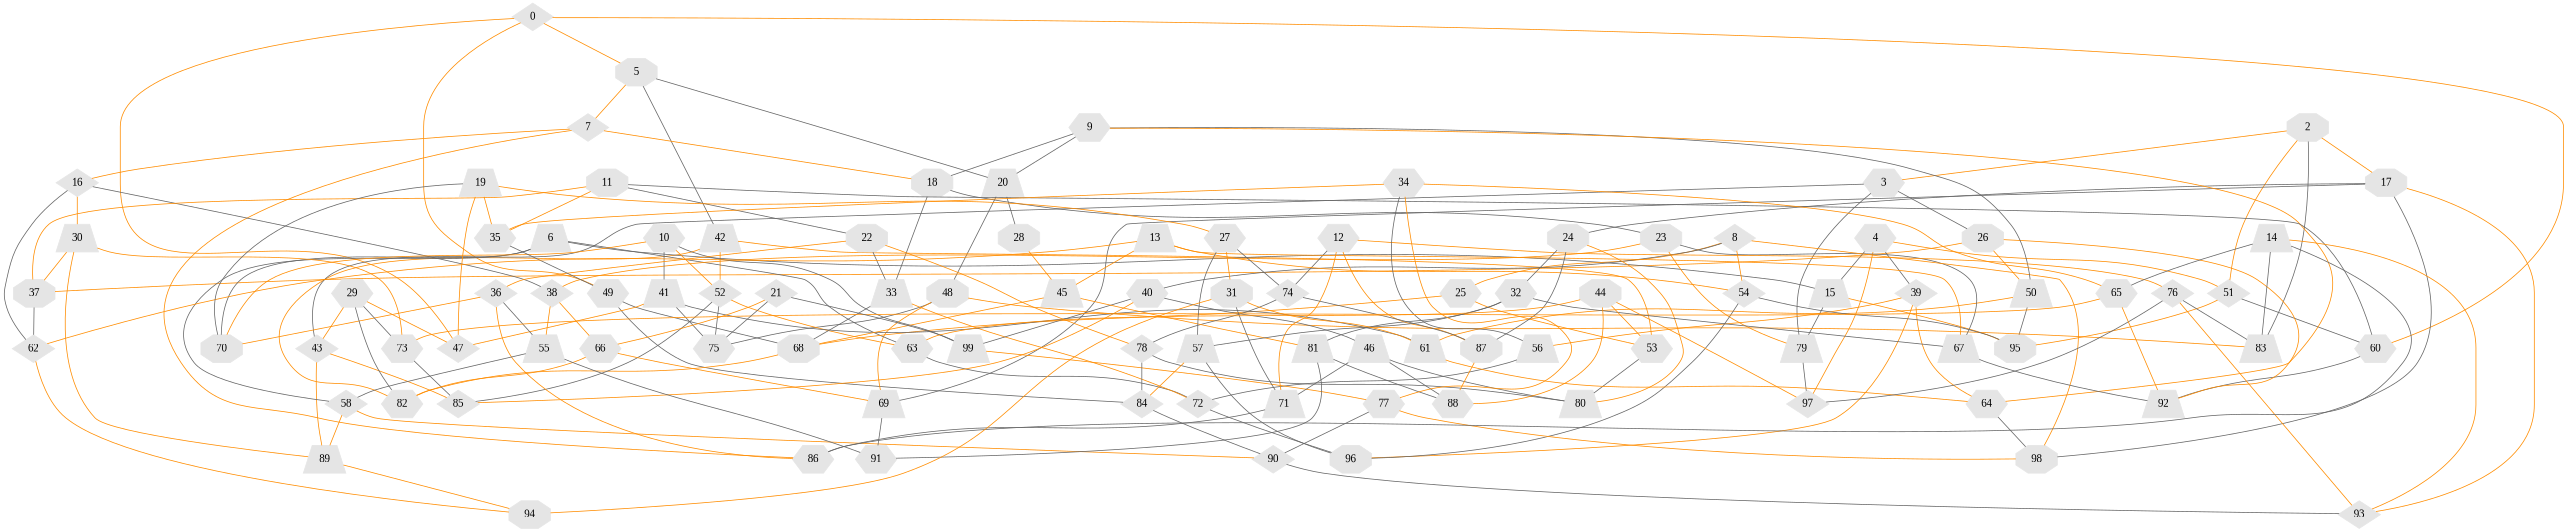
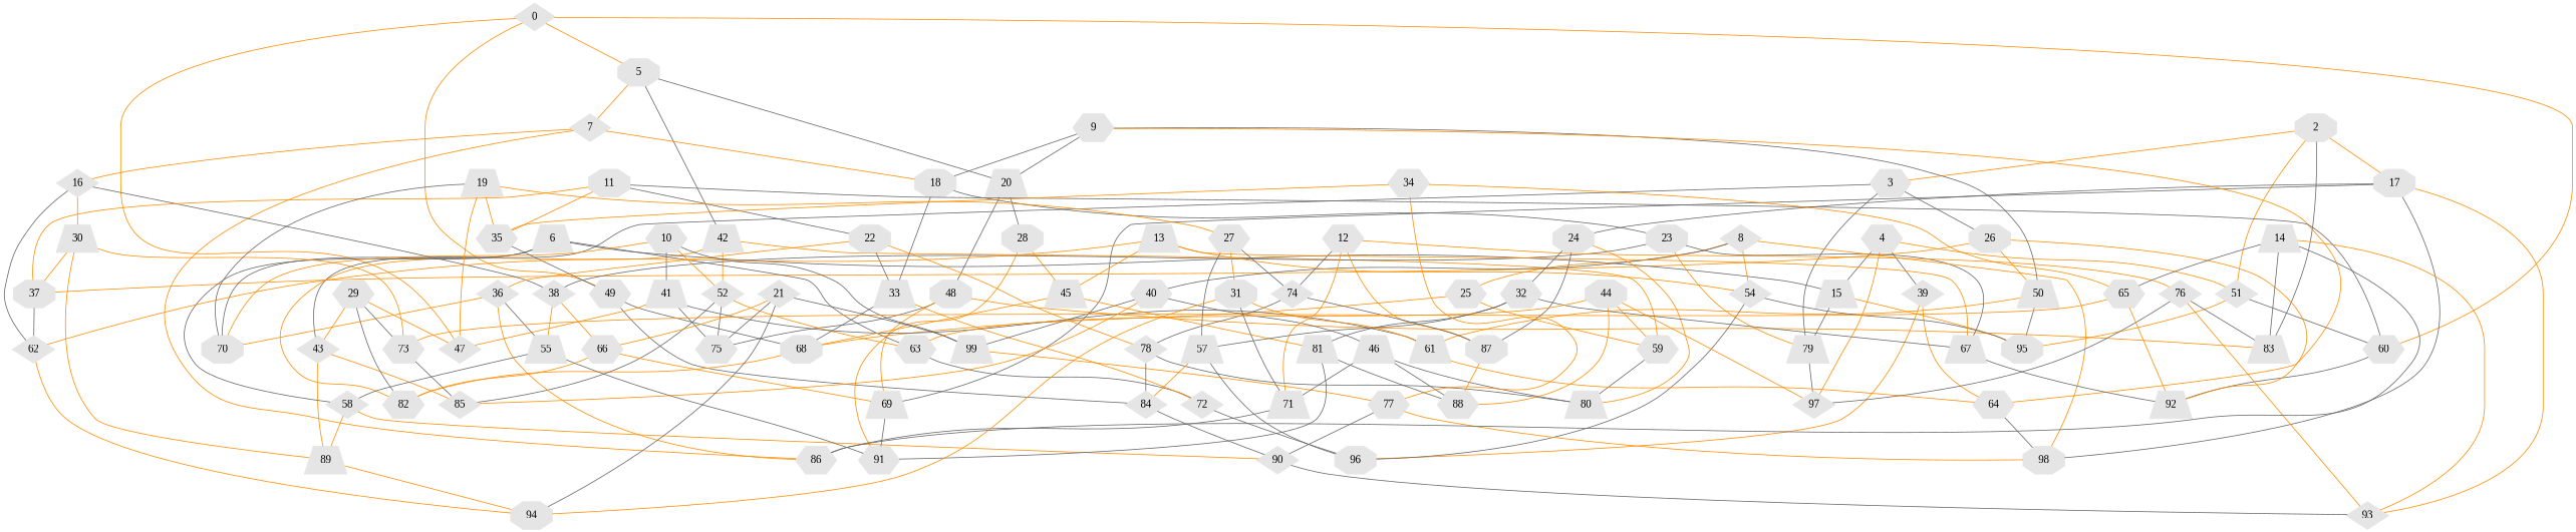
  graph {
    fontname="Liberation Serif"
    node [color=gray90 fontname="Liberation Serif" shape=trapezium style=filled]
    edge [color=darkorange fontname="Liberation Serif"]
    n1 [label=0 shape=diamond]
    5 [shape=octagon]
    47 [shape=diamond]
    49 [shape=hexagon]
    60 [shape=hexagon]
    7 [shape=diamond]
    20
    42
    68 [shape=octagon]
    84 [shape=diamond]
    92
    2 [shape=octagon]
    3 [shape=hexagon]
    51 [shape=diamond]
    83
    17 [shape=octagon]
    26 [shape=octagon]
    43 [shape=diamond]
    79
    95 [shape=octagon]
    72 [shape=diamond]
-   56
    50
    37 [shape=octagon]
    89
    85 [shape=diamond]
    97 [shape=diamond]
    4 [shape=hexagon]
    15
    39 [shape=diamond]
    64 [shape=hexagon]
    96 [shape=octagon]
    16 [shape=diamond]
    18 [shape=octagon]
    86 [shape=hexagon]
    28 [shape=octagon]
    48 [shape=octagon]
    52 [shape=diamond]
-   53 [shape=hexagon]
+   53 [shape=hexagon label=59]
    82 [shape=hexagon]
    6
    58 [shape=diamond]
    63 [shape=hexagon]
    70 [shape=octagon]
    90 [shape=diamond]
    62 [shape=diamond]
    30
    38 [shape=diamond]
    23 [shape=octagon]
    33
    8 [shape=diamond]
    25 [shape=hexagon]
    40 [shape=hexagon]
    54 [shape=diamond]
    98 [shape=octagon]
    n56 [label=99]
    46
    9 [shape=hexagon]
    61
    10 [shape=hexagon]
    41
    75 [shape=hexagon]
    77 [shape=hexagon]
    11 [shape=octagon]
    22 [shape=octagon]
    35 [shape=hexagon]
    36 [shape=diamond]
    78 [shape=diamond]
    12 [shape=hexagon]
    71
    74 [shape=diamond]
    76 [shape=diamond]
    87 [shape=octagon]
    93 [shape=diamond]
    88 [shape=hexagon]
    13
    45
    67
    81
    94 [shape=octagon]
    14
    65 [shape=hexagon]
    73 [shape=hexagon]
    66 [shape=hexagon]
    55
    24 [shape=octagon]
    69
    32 [shape=hexagon]
    80
    91 [shape=hexagon]
    19
    27 [shape=hexagon]
    31 [shape=octagon]
    57
    21 [shape=diamond]
    29 [shape=hexagon]
    34 [shape=hexagon]
    44 [shape=octagon]
    n1 -- 5
    n1 -- 47
    n1 -- 49
    n1 -- 60
    5 -- 7
    5 -- 20 [color=gray40]
    5 -- 42 [color=gray40]
    49 -- 68 [color=gray40]
    49 -- 84 [color=gray40]
    60 -- 92 [color=gray40]
    7 -- 16
    7 -- 18
    7 -- 86
    20 -- 28 [color=gray40]
    20 -- 48 [color=gray40]
    42 -- 52
    42 -- 53
    42 -- 82
    68 -- 82
    84 -- 90 [color=gray40]
    2 -- 3
    2 -- 51
    2 -- 83 [color=gray40]
    2 -- 17
    3 -- 26 [color=gray40]
    3 -- 43 [color=gray40]
    3 -- 79 [color=gray40]
    51 -- 60 [color=gray40]
    51 -- 95
    17 -- 98 [color=gray40]
    17 -- 93
    17 -- 24 [color=gray40]
    17 -- 69 [color=gray40]
    26 -- 92
    26 -- 50
    26 -- 37
    43 -- 89
    43 -- 85
    79 -- 97 [color=gray40]
    72 -- 96 [color=gray40]
-   56 -- 72 [color=gray40]
    50 -- 95 [color=gray40]
    50 -- 61
    37 -- 62 [color=gray40]
    89 -- 94
    4 -- 51
    4 -- 97
    4 -- 15 [color=gray40]
    4 -- 39 [color=gray40]
    15 -- 79 [color=gray40]
    15 -- 95
-   39 -- 56
    39 -- 64
    39 -- 96
    64 -- 98 [color=gray40]
    16 -- 62 [color=gray40]
    16 -- 30
    16 -- 38 [color=gray40]
    18 -- 23 [color=gray40]
    18 -- 33 [color=gray40]
    28 -- 45
+   28 -- 91
    48 -- 83
    48 -- 75 [color=gray40]
    48 -- 69
    52 -- 85 [color=gray40]
    52 -- 63
    52 -- 75 [color=gray40]
    53 -- 80 [color=gray40]
    6 -- 15 [color=gray40]
    6 -- 58 [color=gray40]
    6 -- 63 [color=gray40]
    6 -- 70 [color=gray40]
    58 -- 89
    58 -- 90
    63 -- 72 [color=gray40]
    90 -- 93 [color=gray40]
    62 -- 94
    30 -- 37
    30 -- 89
    30 -- 73
    38 -- 66
    38 -- 55
    23 -- 79
-   23 -- 38
+   23 -- 38 [color=gray40]
    23 -- 67 [color=gray40]
    33 -- 68 [color=gray40]
    33 -- 72
    8 -- 25
    8 -- 40 [color=gray40]
    8 -- 54
    8 -- 98
    25 -- 68
    25 -- 53
    40 -- 85
    40 -- n56 [color=gray40]
    40 -- 46 [color=gray40]
    54 -- 95 [color=gray40]
    54 -- 96 [color=gray40]
    n56 -- 77
    46 -- 71 [color=gray40]
    46 -- 88 [color=gray40]
    46 -- 80 [color=gray40]
    9 -- 20 [color=gray40]
    9 -- 50 [color=gray40]
    9 -- 64
    9 -- 18 [color=gray40]
    61 -- 64
    10 -- 52
    10 -- 70
    10 -- n56 [color=gray40]
    10 -- 41 [color=gray40]
    41 -- 47
    41 -- 61 [color=gray40]
    41 -- 75 [color=gray40]
    77 -- 90 [color=gray40]
    77 -- 98
    11 -- 60 [color=gray40]
    11 -- 37
    11 -- 22 [color=gray40]
    11 -- 35
    22 -- 33 [color=gray40]
    22 -- 36
    22 -- 78
    35 -- 49 [color=gray40]
    36 -- 86
    36 -- 70
    36 -- 55 [color=gray40]
    78 -- 84 [color=gray40]
    78 -- 80 [color=gray40]
    12 -- 71
    12 -- 74 [color=gray40]
    12 -- 76
    12 -- 87
    71 -- 86 [color=gray40]
    74 -- 78 [color=gray40]
    74 -- 87 [color=gray40]
    76 -- 83 [color=gray40]
    76 -- 97 [color=gray40]
    76 -- 93
    87 -- 88
    13 -- 62
    13 -- 54
    13 -- 45
    13 -- 67
    45 -- 68
    45 -- 81
    67 -- 92 [color=gray40]
    81 -- 88 [color=gray40]
    81 -- 91 [color=gray40]
    14 -- 83 [color=gray40]
    14 -- 86 [color=gray40]
    14 -- 93
    14 -- 65 [color=gray40]
    65 -- 92
    65 -- 73
    73 -- 85 [color=gray40]
    66 -- 82
    66 -- 69
    55 -- 58 [color=gray40]
    55 -- 91 [color=gray40]
    24 -- 87 [color=gray40]
    24 -- 32 [color=gray40]
    24 -- 80
    69 -- 91 [color=gray40]
    32 -- 67 [color=gray40]
    32 -- 81 [color=gray40]
    32 -- 57 [color=gray40]
    19 -- 47
    19 -- 70 [color=gray40]
    19 -- 35
    19 -- 27
    27 -- 74 [color=gray40]
    27 -- 31
    27 -- 57 [color=gray40]
    31 -- 61
    31 -- 71 [color=gray40]
    31 -- 94
    57 -- 84
    57 -- 96 [color=gray40]
    21 -- n56 [color=gray40]
    21 -- 75 [color=gray40]
+   21 -- 94 [color=gray40]
    21 -- 66
    29 -- 47
    29 -- 43
    29 -- 82 [color=gray40]
    29 -- 73 [color=gray40]
-   34 -- 56 [color=gray40]
    34 -- 77
    34 -- 35
    34 -- 65
    44 -- 97
    44 -- 53
    44 -- 63
    44 -- 88
  }
